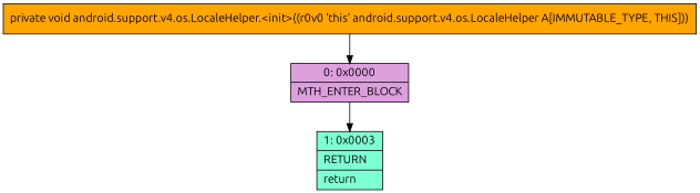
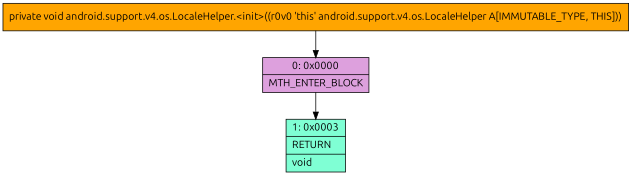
  digraph {
    fontname=Ubuntu
    node [shape=record style=filled fontname=Ubuntu]
    edge [fontname=Ubuntu]
    n1 [label="{0\:\ 0x0000|MTH_ENTER_BLOCK\l}" fillcolor=plum]
-   n2 [label="{1\:\ 0x0003|RETURN\l|return\l}" fillcolor=aquamarine]
+   n2 [label="{1\:\ 0x0003|RETURN\l|void\l}" fillcolor=aquamarine]
    n3 [label="{private void android.support.v4.os.LocaleHelper.\<init\>((r0v0 'this' android.support.v4.os.LocaleHelper A[IMMUTABLE_TYPE, THIS])) }" fillcolor=orange]
    n1 -> n2
    n3 -> n1
  }
